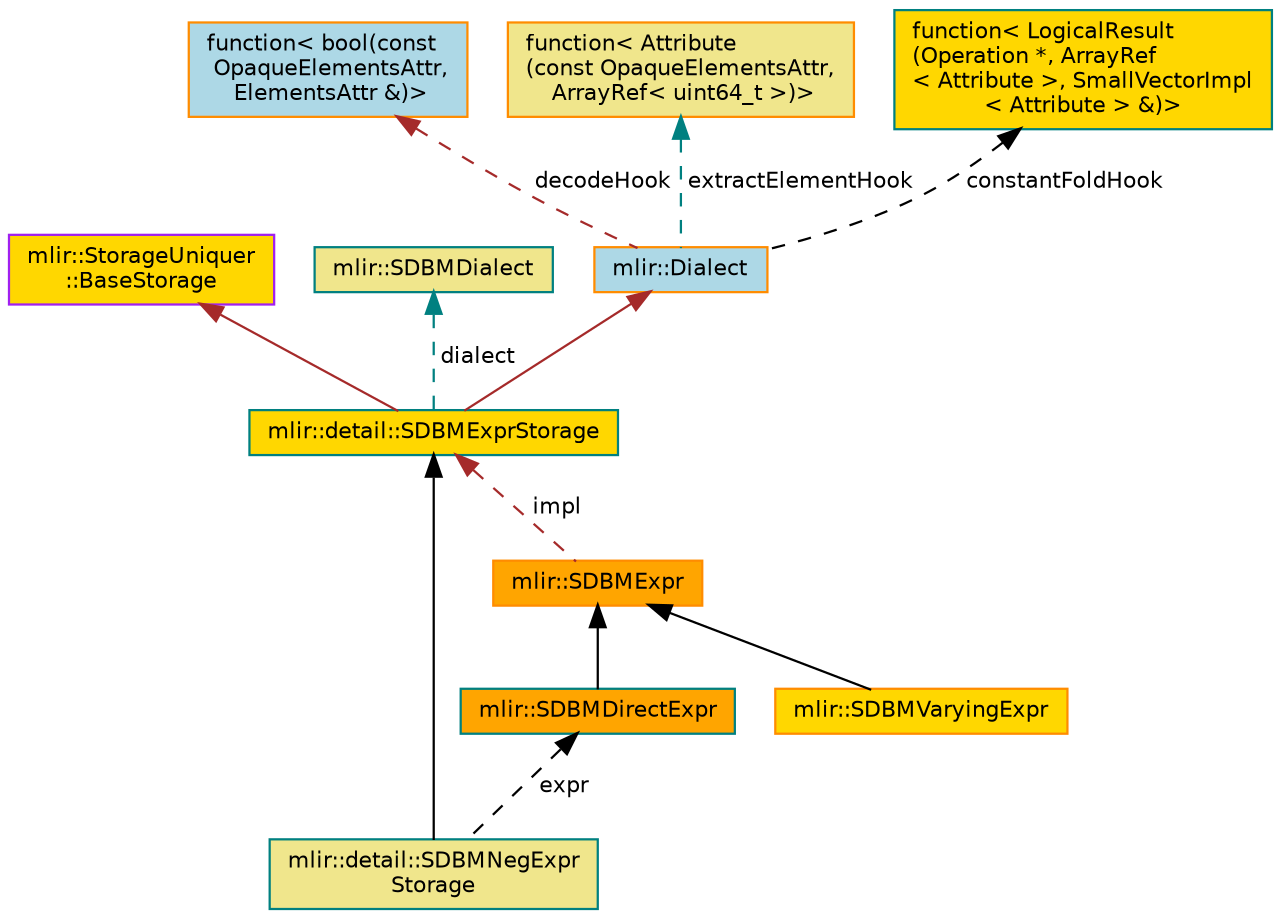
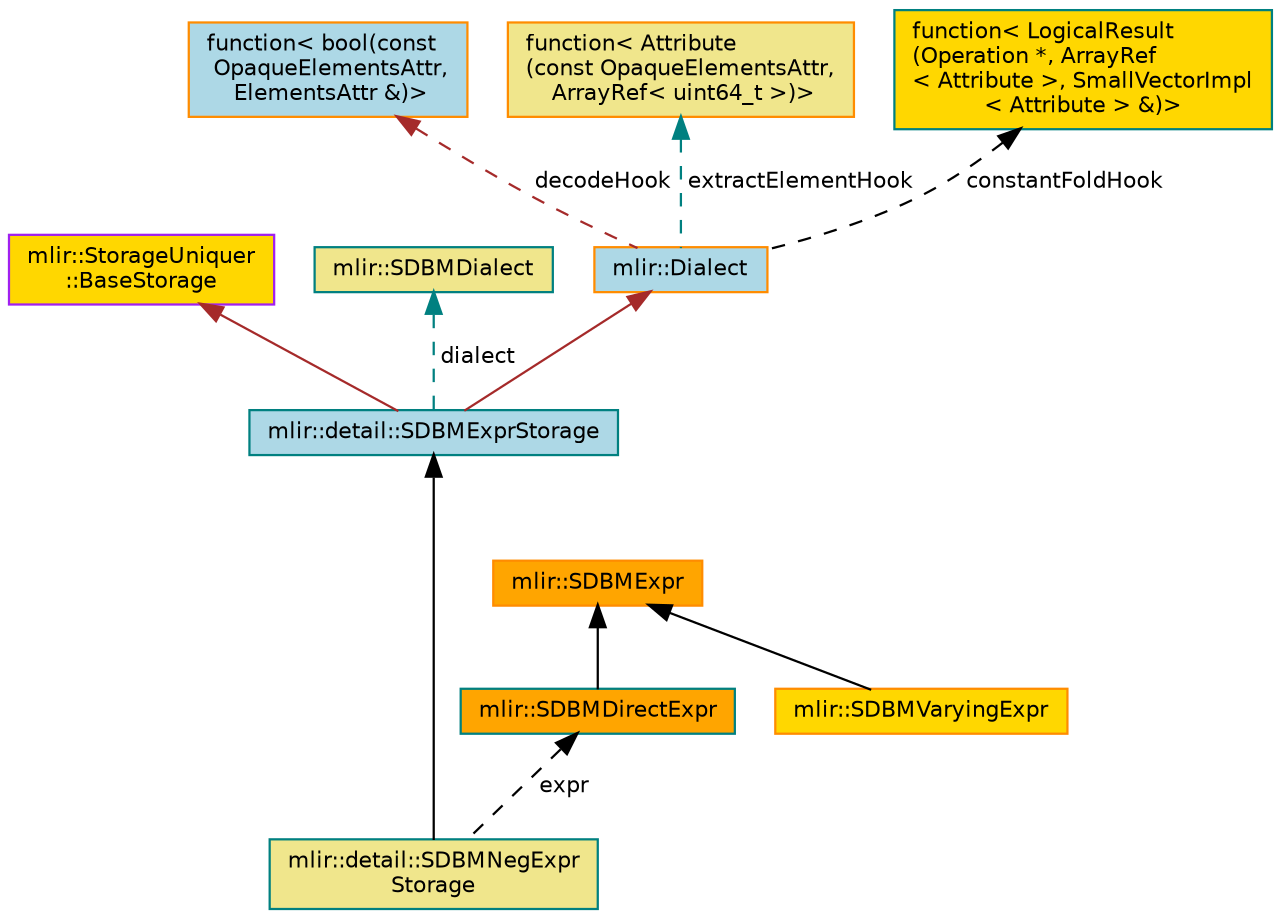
  digraph {
    rankdir=TB
    node [color=teal fillcolor=gold fontname=Helvetica fontsize=10 shape=record style=filled]
    edge [color=black dir=back fontname=Helvetica fontsize=10 labelfontname=Helvetica labelfontsize=10 style=dashed]
    n1 [fillcolor=khaki fontcolor=black height=0.2 label="mlir::detail::SDBMNegExpr\lStorage" width=0.4]
-   n2 [height=0.2 label="mlir::detail::SDBMExprStorage" width=0.4]
+   n2 [fillcolor=lightblue height=0.2 label="mlir::detail::SDBMExprStorage" width=0.4]
    n3 [color=darkorange fillcolor=orange height=0.2 label="mlir::SDBMExpr" width=0.4]
    n4 [fillcolor=orange height=0.2 label="mlir::SDBMDirectExpr" width=0.4]
    n5 [color=darkorange height=0.2 label="mlir::SDBMVaryingExpr" width=0.4]
    n6 [color=purple height=0.2 label="mlir::StorageUniquer\l::BaseStorage" width=0.4]
    n7 [fillcolor=khaki height=0.2 label="mlir::SDBMDialect" width=0.4]
    n8 [color=darkorange fillcolor=lightblue height=0.2 label="mlir::Dialect" width=0.4]
    n9 [color=darkorange fillcolor=lightblue height=0.2 label="function\< bool(const\l OpaqueElementsAttr,\l ElementsAttr &)\>" width=0.4]
    n10 [color=darkorange fillcolor=khaki height=0.2 label="function\< Attribute\l(const OpaqueElementsAttr,\l ArrayRef\< uint64_t \>)\>" width=0.4]
    n11 [height=0.2 label="function\< LogicalResult\l(Operation *, ArrayRef\l\< Attribute \>, SmallVectorImpl\l\< Attribute \> &)\>" width=0.4]
    n2 -> n1 [style=solid]
-   n2 -> n3 [color=brown label=" impl"]
    n3 -> n4 [style=solid]
    n3 -> n5 [style=solid]
    n4 -> n1 [label=" expr"]
    n6 -> n2 [color=brown style=solid]
    n7 -> n2 [color=teal label=" dialect"]
    n8 -> n2 [color=brown style=solid]
    n9 -> n8 [color=brown label=" decodeHook"]
    n10 -> n8 [color=teal label=" extractElementHook"]
    n11 -> n8 [label=" constantFoldHook"]
  }
